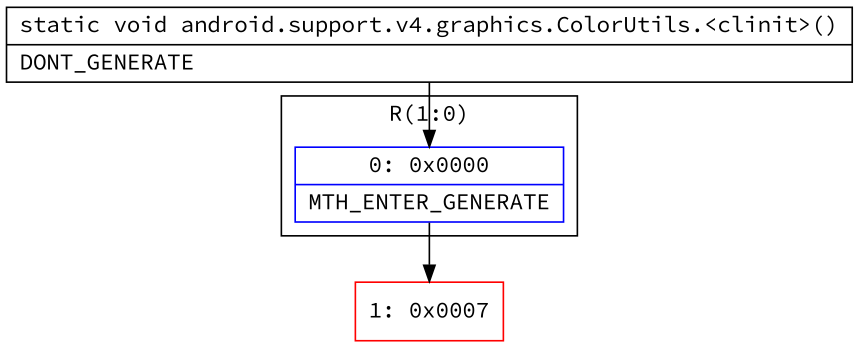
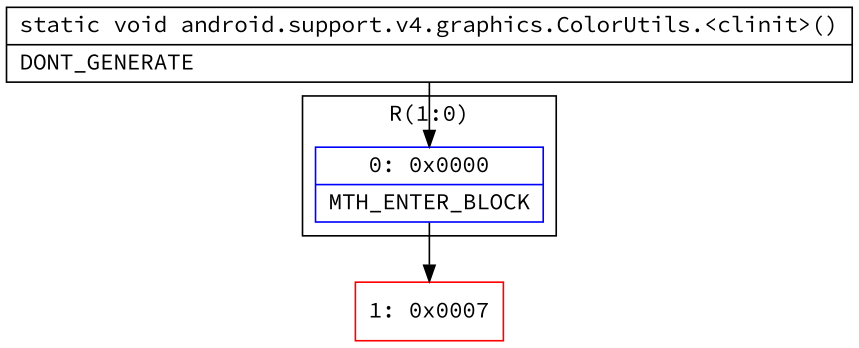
  digraph {
    fontname="Source Code Pro"
    node [shape=record fontname="Source Code Pro"]
    edge [fontname="Source Code Pro"]
-   n1 [color=blue label="{0\:\ 0x0000|MTH_ENTER_GENERATE\l}"]
+   n1 [color=blue label="{0\:\ 0x0000|MTH_ENTER_BLOCK\l}"]
    n2 [color=red label="{1\:\ 0x0007}"]
    n3 [label="{static void android.support.v4.graphics.ColorUtils.\<clinit\>()  | DONT_GENERATE\l}"]
    subgraph cluster_1 {
      label="R(1:0)"
      n1
    }
    n1 -> n2
    n3 -> n1
  }
